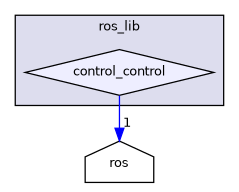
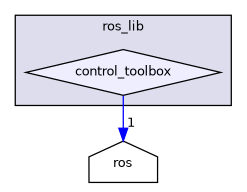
  digraph {
    compound=true
    node [fontname=Helvetica fontsize=10]
-   n1 [fillcolor="#eeeeff" label=control_control pencolor=black shape=diamond style=filled]
+   n1 [fillcolor="#eeeeff" label=control_toolbox pencolor=black shape=diamond style=filled]
    n2 [label=ros shape=house]
    subgraph cluster_1 {
      bgcolor="#ddddee"
      fontname=Helvetica
      fontsize=10
      label=ros_lib
      pencolor=black
      n1
    }
    n1 -> n2 [headlabel=1 labeldistance=1.5 labelfontname=Helvetica labelfontsize=10 color=blue]
  }
